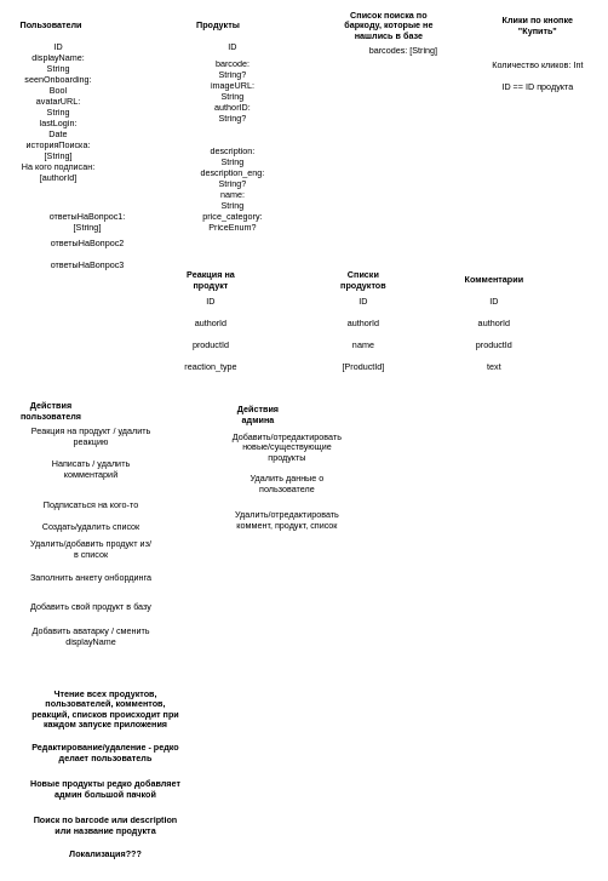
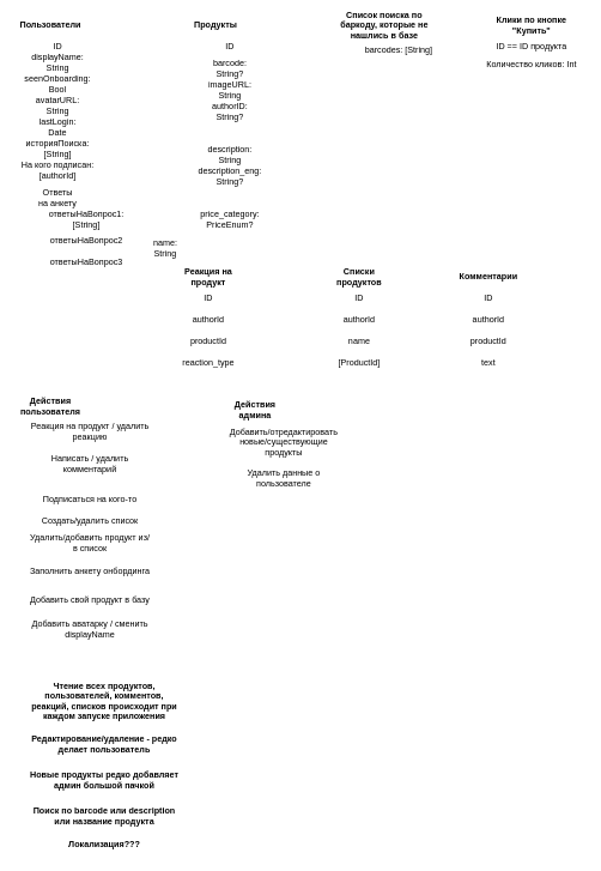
  <mxCell id="0" />
  <mxCell id="1" parent="0" />
  <mxCell id="2" value="Пользователи" style="text;html=1;strokeColor=none;fillColor=none;align=center;verticalAlign=middle;whiteSpace=wrap;rounded=0;fontStyle=1" vertex="1" parent="1"><mxGeometry x="40" y="20" width="60" height="30" as="geometry" /></mxCell>
  <mxCell id="3" value="displayName: String" style="text;html=1;strokeColor=none;fillColor=none;align=center;verticalAlign=middle;whiteSpace=wrap;rounded=0;" vertex="1" parent="1"><mxGeometry x="50" y="72" width="60" height="30" as="geometry" /></mxCell>
  <mxCell id="4" value="seenOnboarding: Bool" style="text;html=1;strokeColor=none;fillColor=none;align=center;verticalAlign=middle;whiteSpace=wrap;rounded=0;" vertex="1" parent="1"><mxGeometry x="50" y="102" width="60" height="30" as="geometry" /></mxCell>
+ <mxCell id="5" value="Ответы на анкету" style="text;html=1;strokeColor=none;fillColor=none;align=center;verticalAlign=middle;whiteSpace=wrap;rounded=0;" vertex="1" parent="1"><mxGeometry x="50" y="260" width="60" height="30" as="geometry" /></mxCell>
  <mxCell id="6" value="ответыНаВопрос1: [String]" style="text;html=1;strokeColor=none;fillColor=none;align=center;verticalAlign=middle;whiteSpace=wrap;rounded=0;" vertex="1" parent="1"><mxGeometry x="90" y="290" width="60" height="30" as="geometry" /></mxCell>
  <mxCell id="7" value="На кого подписан: [authorId]" style="text;html=1;strokeColor=none;fillColor=none;align=center;verticalAlign=middle;whiteSpace=wrap;rounded=0;" vertex="1" parent="1"><mxGeometry x="20" y="222" width="120" height="30" as="geometry" /></mxCell>
  <mxCell id="8" value="avatarURL: String" style="text;html=1;strokeColor=none;fillColor=none;align=center;verticalAlign=middle;whiteSpace=wrap;rounded=0;" vertex="1" parent="1"><mxGeometry x="50" y="132" width="60" height="30" as="geometry" /></mxCell>
  <mxCell id="9" value="lastLogin: Date" style="text;html=1;strokeColor=none;fillColor=none;align=center;verticalAlign=middle;whiteSpace=wrap;rounded=0;" vertex="1" parent="1"><mxGeometry x="50" y="162" width="60" height="30" as="geometry" /></mxCell>
  <mxCell id="10" value="историяПоиска:[String]" style="text;html=1;strokeColor=none;fillColor=none;align=center;verticalAlign=middle;whiteSpace=wrap;rounded=0;" vertex="1" parent="1"><mxGeometry x="50" y="192" width="60" height="30" as="geometry" /></mxCell>
  <mxCell id="11" value="Список поиска по баркоду, которые не нашлись в базе" style="text;html=1;strokeColor=none;fillColor=none;align=center;verticalAlign=middle;whiteSpace=wrap;rounded=0;fontStyle=1" vertex="1" parent="1"><mxGeometry x="460" y="20" width="150" height="30" as="geometry" /></mxCell>
  <mxCell id="12" value="Продукты" style="text;html=1;strokeColor=none;fillColor=none;align=center;verticalAlign=middle;whiteSpace=wrap;rounded=0;fontStyle=1" vertex="1" parent="1"><mxGeometry x="270" y="20" width="60" height="30" as="geometry" /></mxCell>
  <mxCell id="13" value="ID" style="text;html=1;strokeColor=none;fillColor=none;align=center;verticalAlign=middle;whiteSpace=wrap;rounded=0;" vertex="1" parent="1"><mxGeometry x="290" y="50" width="60" height="30" as="geometry" /></mxCell>
  <mxCell id="14" value="ID" style="text;html=1;strokeColor=none;fillColor=none;align=center;verticalAlign=middle;whiteSpace=wrap;rounded=0;" vertex="1" parent="1"><mxGeometry x="50" y="50" width="60" height="30" as="geometry" /></mxCell>
  <mxCell id="15" value="barcode: String?" style="text;html=1;strokeColor=none;fillColor=none;align=center;verticalAlign=middle;whiteSpace=wrap;rounded=0;" vertex="1" parent="1"><mxGeometry x="290" y="80" width="60" height="30" as="geometry" /></mxCell>
  <mxCell id="16" value="imageURL: String" style="text;html=1;strokeColor=none;fillColor=none;align=center;verticalAlign=middle;whiteSpace=wrap;rounded=0;" vertex="1" parent="1"><mxGeometry x="290" y="110" width="60" height="30" as="geometry" /></mxCell>
  <mxCell id="17" value="authorID: String?" style="text;html=1;strokeColor=none;fillColor=none;align=center;verticalAlign=middle;whiteSpace=wrap;rounded=0;" vertex="1" parent="1"><mxGeometry x="290" y="140" width="60" height="30" as="geometry" /></mxCell>
  <mxCell id="18" value="description: String" style="text;html=1;strokeColor=none;fillColor=none;align=center;verticalAlign=middle;whiteSpace=wrap;rounded=0;" vertex="1" parent="1"><mxGeometry x="290" y="200" width="60" height="30" as="geometry" /></mxCell>
  <mxCell id="19" value="description_eng: String?" style="text;html=1;strokeColor=none;fillColor=none;align=center;verticalAlign=middle;whiteSpace=wrap;rounded=0;" vertex="1" parent="1"><mxGeometry x="290" y="230" width="60" height="30" as="geometry" /></mxCell>
- <mxCell id="20" value="name: String" style="text;html=1;strokeColor=none;fillColor=none;align=center;verticalAlign=middle;whiteSpace=wrap;rounded=0;" vertex="1" parent="1"><mxGeometry x="290" y="260" width="60" height="30" as="geometry" /></mxCell>
+ <mxCell id="20" value="name: String" style="text;html=1;strokeColor=none;fillColor=none;align=center;verticalAlign=middle;whiteSpace=wrap;rounded=0;" vertex="1" parent="1"><mxGeometry x="200" y="330" width="60" height="30" as="geometry" /></mxCell>
  <mxCell id="21" value="price_category: PriceEnum?" style="text;html=1;strokeColor=none;fillColor=none;align=center;verticalAlign=middle;whiteSpace=wrap;rounded=0;" vertex="1" parent="1"><mxGeometry x="290" y="290" width="60" height="30" as="geometry" /></mxCell>
  <mxCell id="22" value="Реакция на продукт" style="text;html=1;strokeColor=none;fillColor=none;align=center;verticalAlign=middle;whiteSpace=wrap;rounded=0;fontStyle=1" vertex="1" parent="1"><mxGeometry x="245" y="370" width="90" height="30" as="geometry" /></mxCell>
  <mxCell id="23" value="ответыНаВопрос2" style="text;html=1;strokeColor=none;fillColor=none;align=center;verticalAlign=middle;whiteSpace=wrap;rounded=0;" vertex="1" parent="1"><mxGeometry x="90" y="320" width="60" height="30" as="geometry" /></mxCell>
  <mxCell id="24" value="ответыНаВопрос3" style="text;html=1;strokeColor=none;fillColor=none;align=center;verticalAlign=middle;whiteSpace=wrap;rounded=0;" vertex="1" parent="1"><mxGeometry x="90" y="350" width="60" height="30" as="geometry" /></mxCell>
  <mxCell id="25" value="ID" style="text;html=1;strokeColor=none;fillColor=none;align=center;verticalAlign=middle;whiteSpace=wrap;rounded=0;" vertex="1" parent="1"><mxGeometry x="260" y="400" width="60" height="30" as="geometry" /></mxCell>
  <mxCell id="26" value="authorId" style="text;html=1;strokeColor=none;fillColor=none;align=center;verticalAlign=middle;whiteSpace=wrap;rounded=0;" vertex="1" parent="1"><mxGeometry x="260" y="430" width="60" height="30" as="geometry" /></mxCell>
  <mxCell id="27" value="productId" style="text;html=1;strokeColor=none;fillColor=none;align=center;verticalAlign=middle;whiteSpace=wrap;rounded=0;" vertex="1" parent="1"><mxGeometry x="260" y="460" width="60" height="30" as="geometry" /></mxCell>
  <mxCell id="28" value="reaction_type" style="text;html=1;strokeColor=none;fillColor=none;align=center;verticalAlign=middle;whiteSpace=wrap;rounded=0;" vertex="1" parent="1"><mxGeometry x="260" y="490" width="60" height="30" as="geometry" /></mxCell>
  <mxCell id="29" value="Списки продуктов" style="text;html=1;strokeColor=none;fillColor=none;align=center;verticalAlign=middle;whiteSpace=wrap;rounded=0;fontStyle=1" vertex="1" parent="1"><mxGeometry x="470" y="370" width="60" height="30" as="geometry" /></mxCell>
  <mxCell id="30" value="ID" style="text;html=1;strokeColor=none;fillColor=none;align=center;verticalAlign=middle;whiteSpace=wrap;rounded=0;" vertex="1" parent="1"><mxGeometry x="470" y="400" width="60" height="30" as="geometry" /></mxCell>
  <mxCell id="31" value="authorId" style="text;html=1;strokeColor=none;fillColor=none;align=center;verticalAlign=middle;whiteSpace=wrap;rounded=0;" vertex="1" parent="1"><mxGeometry x="470" y="430" width="60" height="30" as="geometry" /></mxCell>
  <mxCell id="32" value="name" style="text;html=1;strokeColor=none;fillColor=none;align=center;verticalAlign=middle;whiteSpace=wrap;rounded=0;" vertex="1" parent="1"><mxGeometry x="470" y="460" width="60" height="30" as="geometry" /></mxCell>
  <mxCell id="33" value="[ProductId]" style="text;html=1;strokeColor=none;fillColor=none;align=center;verticalAlign=middle;whiteSpace=wrap;rounded=0;" vertex="1" parent="1"><mxGeometry x="470" y="490" width="60" height="30" as="geometry" /></mxCell>
  <mxCell id="34" value="barcodes: [String]" style="text;html=1;strokeColor=none;fillColor=none;align=center;verticalAlign=middle;whiteSpace=wrap;rounded=0;" vertex="1" parent="1"><mxGeometry x="480" y="60" width="150" height="20" as="geometry" /></mxCell>
  <mxCell id="35" value="Комментарии" style="text;html=1;strokeColor=none;fillColor=none;align=center;verticalAlign=middle;whiteSpace=wrap;rounded=0;fontStyle=1" vertex="1" parent="1"><mxGeometry x="650" y="370" width="60" height="30" as="geometry" /></mxCell>
  <mxCell id="36" value="ID" style="text;html=1;strokeColor=none;fillColor=none;align=center;verticalAlign=middle;whiteSpace=wrap;rounded=0;" vertex="1" parent="1"><mxGeometry x="650" y="400" width="60" height="30" as="geometry" /></mxCell>
  <mxCell id="37" value="authorId" style="text;html=1;strokeColor=none;fillColor=none;align=center;verticalAlign=middle;whiteSpace=wrap;rounded=0;" vertex="1" parent="1"><mxGeometry x="650" y="430" width="60" height="30" as="geometry" /></mxCell>
  <mxCell id="38" value="productId" style="text;html=1;strokeColor=none;fillColor=none;align=center;verticalAlign=middle;whiteSpace=wrap;rounded=0;" vertex="1" parent="1"><mxGeometry x="650" y="460" width="60" height="30" as="geometry" /></mxCell>
  <mxCell id="39" value="text" style="text;html=1;strokeColor=none;fillColor=none;align=center;verticalAlign=middle;whiteSpace=wrap;rounded=0;" vertex="1" parent="1"><mxGeometry x="650" y="490" width="60" height="30" as="geometry" /></mxCell>
  <mxCell id="40" value="Клики по кнопке &quot;Купить&quot;" style="text;html=1;strokeColor=none;fillColor=none;align=center;verticalAlign=middle;whiteSpace=wrap;rounded=0;fontStyle=1" vertex="1" parent="1"><mxGeometry x="690" y="20" width="100" height="30" as="geometry" /></mxCell>
- <mxCell id="41" value="ID == ID продукта" style="text;html=1;strokeColor=none;fillColor=none;align=center;verticalAlign=middle;whiteSpace=wrap;rounded=0;" vertex="1" parent="1"><mxGeometry x="665" y="110" width="150" height="20" as="geometry" /></mxCell>
+ <mxCell id="41" value="ID == ID продукта" style="text;html=1;strokeColor=none;fillColor=none;align=center;verticalAlign=middle;whiteSpace=wrap;rounded=0;" vertex="1" parent="1"><mxGeometry x="665" y="55" width="150" height="20" as="geometry" /></mxCell>
  <mxCell id="42" value="Количество кликов: Int" style="text;html=1;strokeColor=none;fillColor=none;align=center;verticalAlign=middle;whiteSpace=wrap;rounded=0;" vertex="1" parent="1"><mxGeometry x="665" y="80" width="150" height="20" as="geometry" /></mxCell>
  <mxCell id="43" value="Действия пользователя" style="text;html=1;strokeColor=none;fillColor=none;align=center;verticalAlign=middle;whiteSpace=wrap;rounded=0;fontStyle=1" vertex="1" parent="1"><mxGeometry x="25" y="550" width="90" height="30" as="geometry" /></mxCell>
  <mxCell id="44" value="&lt;span style=&quot;font-weight: normal;&quot;&gt;Реакция на продукт / удалить реакцию&lt;/span&gt;" style="text;html=1;strokeColor=none;fillColor=none;align=center;verticalAlign=middle;whiteSpace=wrap;rounded=0;fontStyle=1" vertex="1" parent="1"><mxGeometry x="40" y="585" width="170" height="30" as="geometry" /></mxCell>
  <mxCell id="45" value="&lt;span style=&quot;font-weight: normal;&quot;&gt;Написать / удалить комментарий&lt;/span&gt;" style="text;html=1;strokeColor=none;fillColor=none;align=center;verticalAlign=middle;whiteSpace=wrap;rounded=0;fontStyle=1" vertex="1" parent="1"><mxGeometry x="40" y="630" width="170" height="30" as="geometry" /></mxCell>
  <mxCell id="46" value="&lt;span style=&quot;font-weight: normal;&quot;&gt;Подписаться на кого-то&lt;/span&gt;" style="text;html=1;strokeColor=none;fillColor=none;align=center;verticalAlign=middle;whiteSpace=wrap;rounded=0;fontStyle=1" vertex="1" parent="1"><mxGeometry x="40" y="680" width="170" height="30" as="geometry" /></mxCell>
  <mxCell id="47" value="&lt;span style=&quot;font-weight: normal;&quot;&gt;Создать/удалить список&lt;/span&gt;" style="text;html=1;strokeColor=none;fillColor=none;align=center;verticalAlign=middle;whiteSpace=wrap;rounded=0;fontStyle=1" vertex="1" parent="1"><mxGeometry x="40" y="710" width="170" height="30" as="geometry" /></mxCell>
  <mxCell id="48" value="&lt;span style=&quot;font-weight: normal;&quot;&gt;Удалить/добавить продукт из/в список&lt;/span&gt;" style="text;html=1;strokeColor=none;fillColor=none;align=center;verticalAlign=middle;whiteSpace=wrap;rounded=0;fontStyle=1" vertex="1" parent="1"><mxGeometry x="40" y="740" width="170" height="30" as="geometry" /></mxCell>
  <mxCell id="49" value="&lt;span style=&quot;font-weight: 400;&quot;&gt;Заполнить анкету онбординга&lt;/span&gt;" style="text;html=1;strokeColor=none;fillColor=none;align=center;verticalAlign=middle;whiteSpace=wrap;rounded=0;fontStyle=1" vertex="1" parent="1"><mxGeometry x="40" y="780" width="170" height="30" as="geometry" /></mxCell>
  <mxCell id="50" value="&lt;span style=&quot;font-weight: 400;&quot;&gt;Добавить свой продукт в базу&lt;/span&gt;" style="text;html=1;strokeColor=none;fillColor=none;align=center;verticalAlign=middle;whiteSpace=wrap;rounded=0;fontStyle=1" vertex="1" parent="1"><mxGeometry x="40" y="820" width="170" height="30" as="geometry" /></mxCell>
  <mxCell id="51" value="&lt;span style=&quot;font-weight: 400;&quot;&gt;Добавить аватарку / сменить displayName&lt;/span&gt;" style="text;html=1;strokeColor=none;fillColor=none;align=center;verticalAlign=middle;whiteSpace=wrap;rounded=0;fontStyle=1" vertex="1" parent="1"><mxGeometry x="40" y="860" width="170" height="30" as="geometry" /></mxCell>
  <mxCell id="52" value="Действия админа" style="text;html=1;strokeColor=none;fillColor=none;align=center;verticalAlign=middle;whiteSpace=wrap;rounded=0;fontStyle=1" vertex="1" parent="1"><mxGeometry x="310" y="555" width="90" height="30" as="geometry" /></mxCell>
  <mxCell id="53" value="&lt;span style=&quot;font-weight: normal;&quot;&gt;Добавить/отредактировать новые/существующие продукты&lt;/span&gt;" style="text;html=1;strokeColor=none;fillColor=none;align=center;verticalAlign=middle;whiteSpace=wrap;rounded=0;fontStyle=1" vertex="1" parent="1"><mxGeometry x="310" y="600" width="170" height="30" as="geometry" /></mxCell>
  <mxCell id="54" value="&lt;span style=&quot;font-weight: normal;&quot;&gt;Удалить данные о пользователе&lt;/span&gt;" style="text;html=1;strokeColor=none;fillColor=none;align=center;verticalAlign=middle;whiteSpace=wrap;rounded=0;fontStyle=1" vertex="1" parent="1"><mxGeometry x="310" y="650" width="170" height="30" as="geometry" /></mxCell>
- <mxCell id="55" value="&lt;span style=&quot;font-weight: normal;&quot;&gt;Удалить/отредактировать коммент, продукт, список&lt;/span&gt;" style="text;html=1;strokeColor=none;fillColor=none;align=center;verticalAlign=middle;whiteSpace=wrap;rounded=0;fontStyle=1" vertex="1" parent="1"><mxGeometry x="310" y="700" width="170" height="30" as="geometry" /></mxCell>
  <mxCell id="56" value="Локализация???" style="text;html=1;strokeColor=none;fillColor=none;align=center;verticalAlign=middle;whiteSpace=wrap;rounded=0;fontStyle=1" vertex="1" parent="1"><mxGeometry x="100" y="1160" width="90" height="30" as="geometry" /></mxCell>
  <mxCell id="57" value="Чтение всех продуктов, пользователей, комментов, реакций, списков происходит при каждом запуске приложения" style="text;html=1;strokeColor=none;fillColor=none;align=center;verticalAlign=middle;whiteSpace=wrap;rounded=0;fontStyle=1" vertex="1" parent="1"><mxGeometry x="40" y="960" width="210" height="30" as="geometry" /></mxCell>
  <mxCell id="58" value="Редактирование/удаление - редко делает пользователь" style="text;html=1;strokeColor=none;fillColor=none;align=center;verticalAlign=middle;whiteSpace=wrap;rounded=0;fontStyle=1" vertex="1" parent="1"><mxGeometry x="40" y="1020" width="210" height="30" as="geometry" /></mxCell>
  <mxCell id="59" value="Новые продукты редко добавляет админ большой пачкой" style="text;html=1;strokeColor=none;fillColor=none;align=center;verticalAlign=middle;whiteSpace=wrap;rounded=0;fontStyle=1" vertex="1" parent="1"><mxGeometry x="40" y="1070" width="210" height="30" as="geometry" /></mxCell>
  <mxCell id="60" value="Поиск по barcode или description или название продукта" style="text;html=1;strokeColor=none;fillColor=none;align=center;verticalAlign=middle;whiteSpace=wrap;rounded=0;fontStyle=1" vertex="1" parent="1"><mxGeometry x="40" y="1120" width="210" height="30" as="geometry" /></mxCell>
